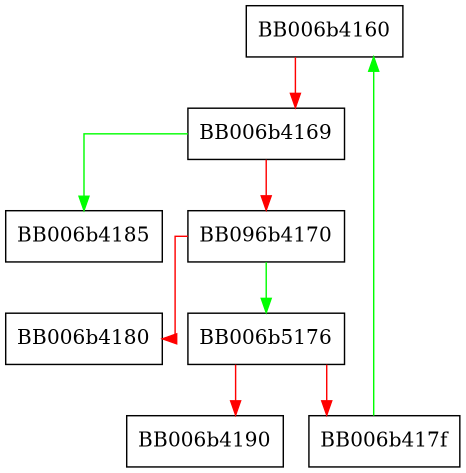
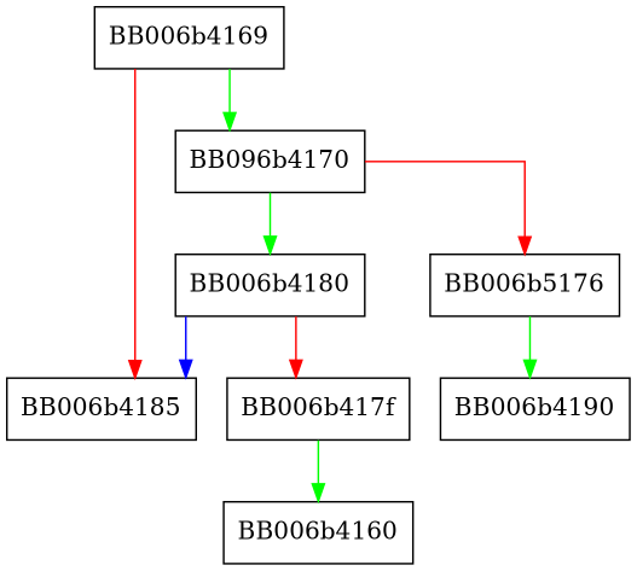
  digraph {
    splines=ortho
    node [shape=box]
    edge [color=red]
    BB006b4160
    BB006b4169
    BB006b417f
    BB006b4185
    n5 [label=BB096b4170]
    BB006b4180
    n7 [label=BB006b5176]
    BB006b4190
-   BB006b4160 -> BB006b4169
-   BB006b4169 -> BB006b4185 [color=green]
-   BB006b4169 -> n5
+   BB006b4169 -> BB006b4185
+   BB006b4169 -> n5 [color=green]
    BB006b417f -> BB006b4160 [color=green]
-   n5 -> BB006b4180
-   n5 -> n7 [color=green]
-   n7 -> BB006b417f
-   n7 -> BB006b4190
+   n5 -> BB006b4180 [color=green]
+   n5 -> n7
+   BB006b4180 -> BB006b4185 [color=blue]
+   BB006b4180 -> BB006b417f
+   n7 -> BB006b4190 [color=green]
  }
